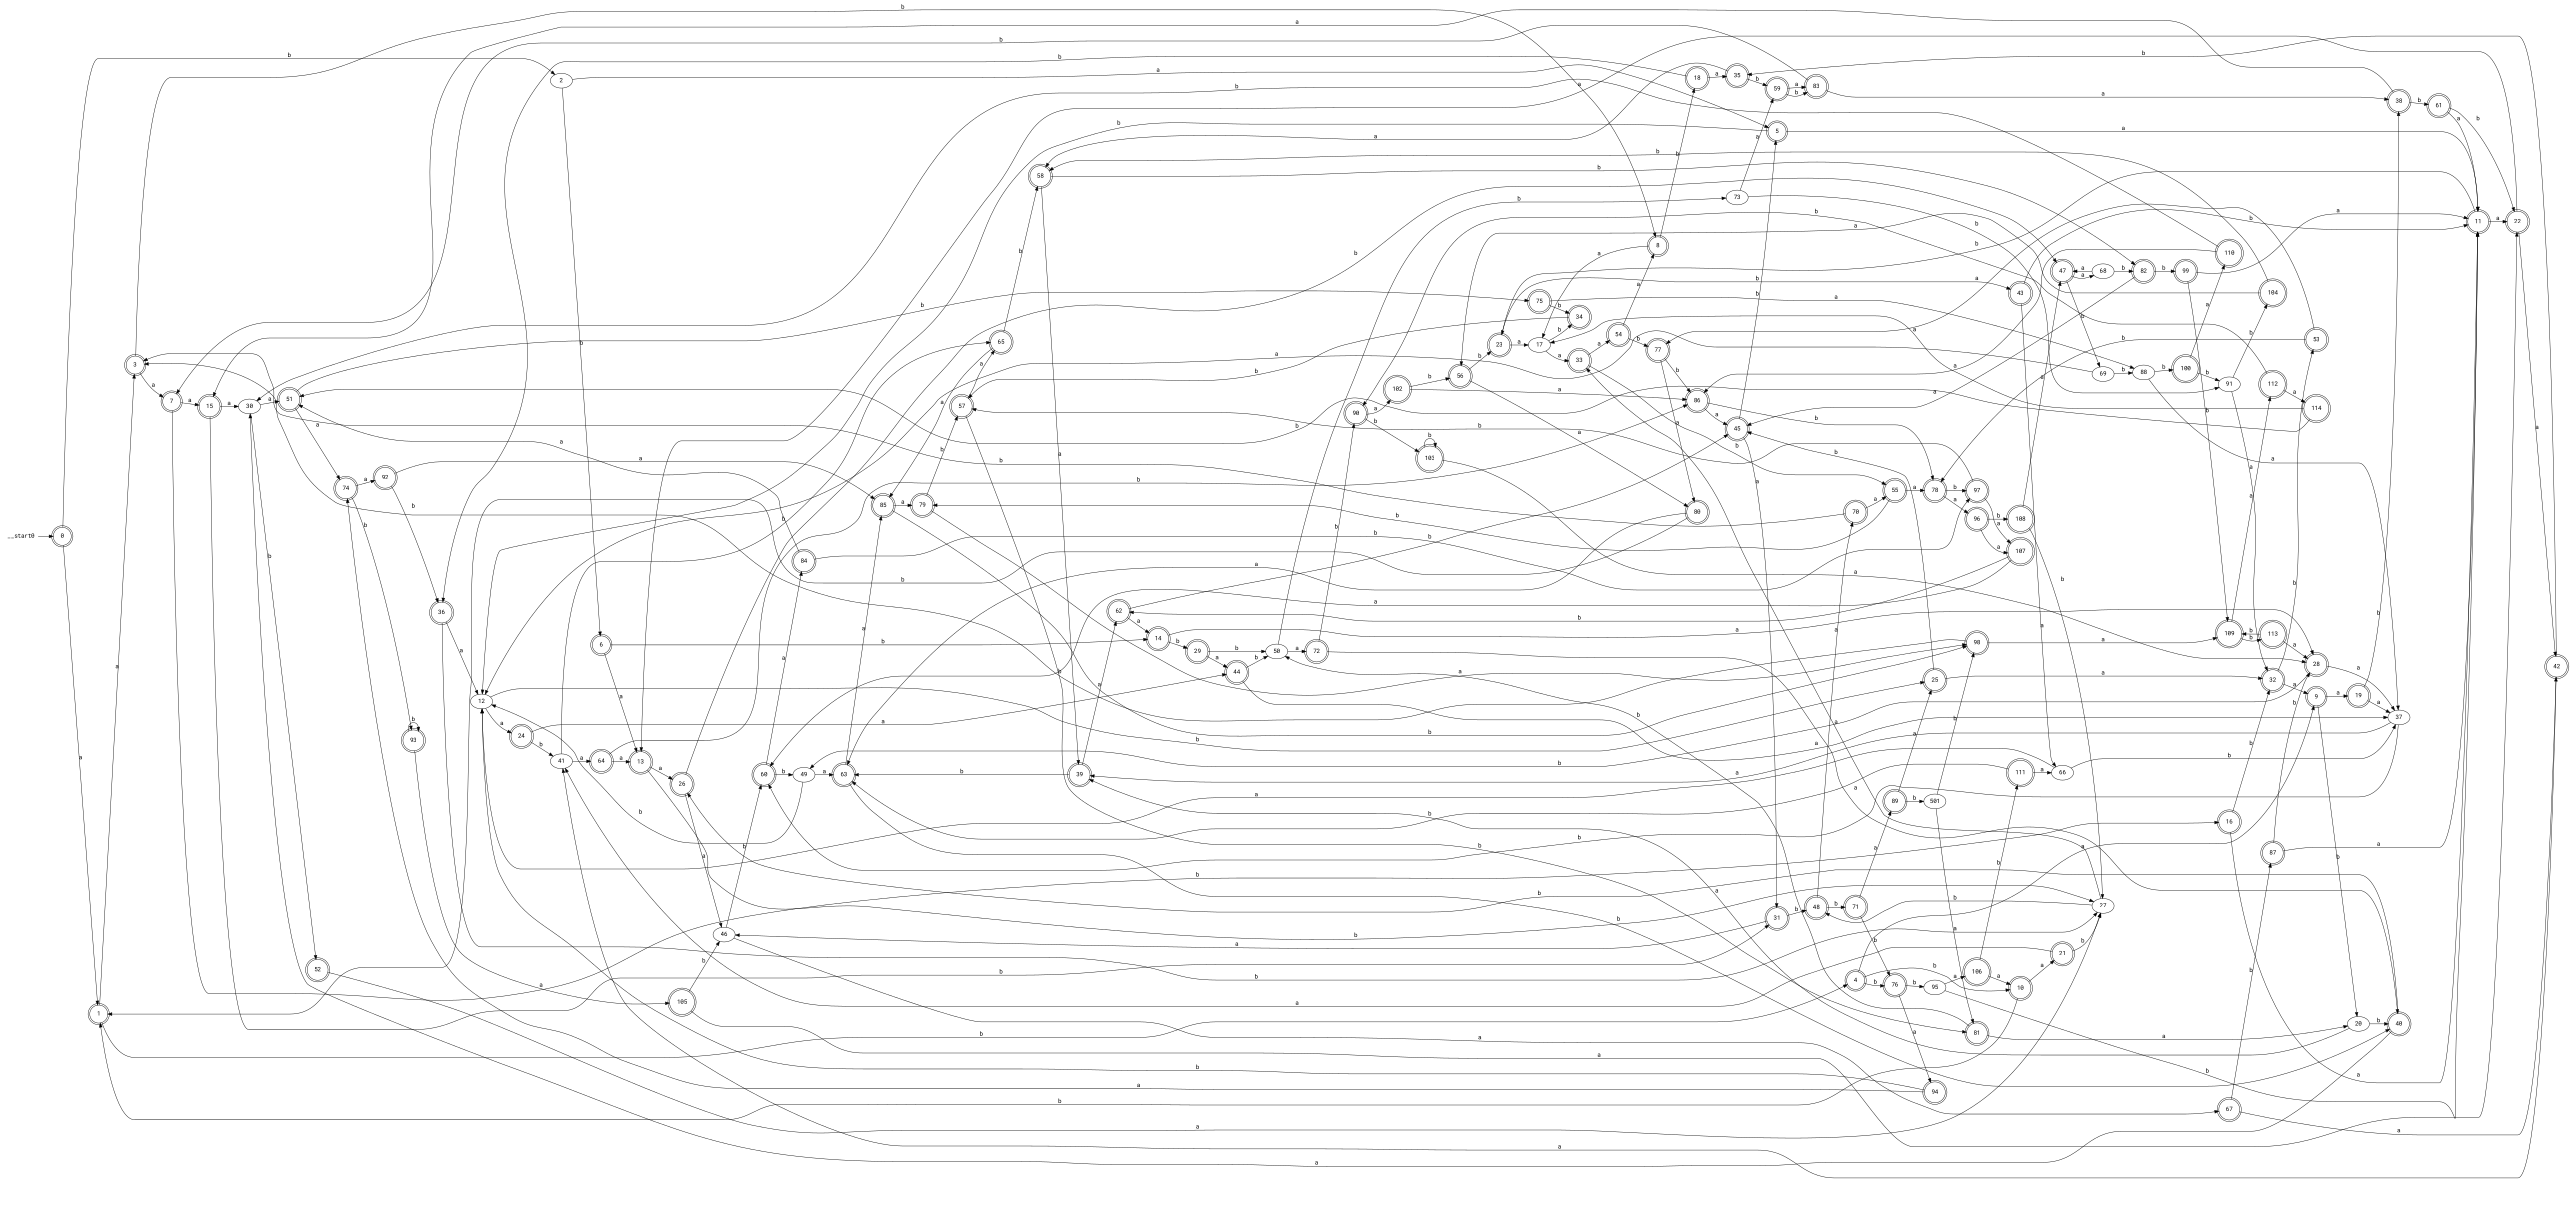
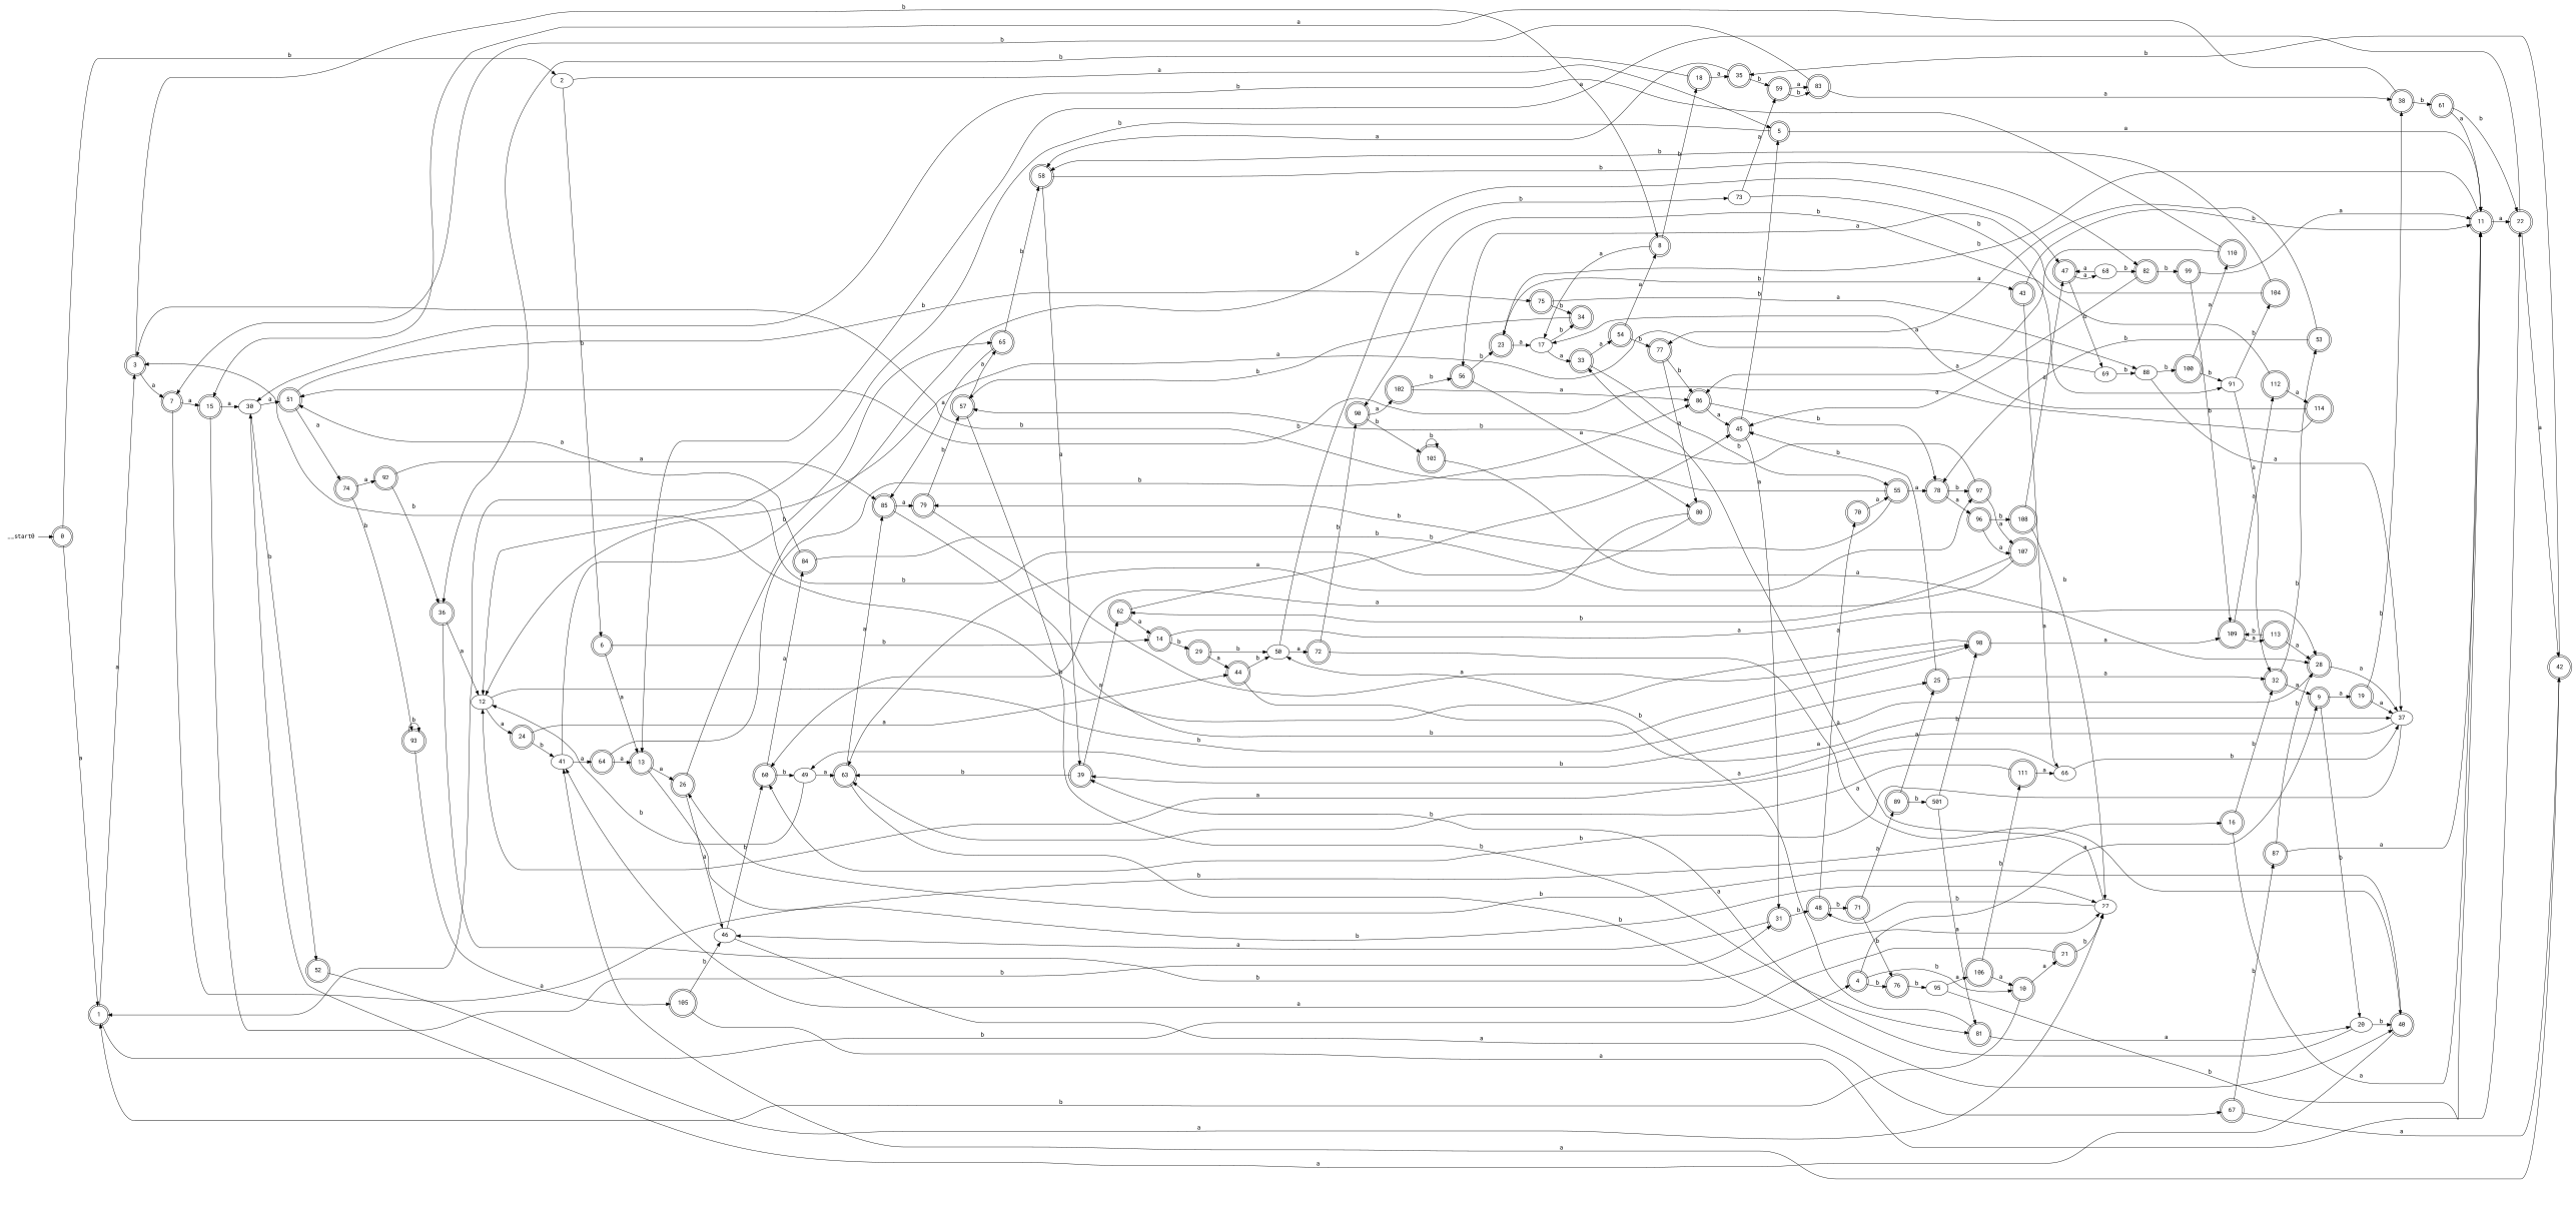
  digraph {
    fontname="Roboto Mono"
    rankdir=LR
    node [fontname="Roboto Mono" shape=doublecircle]
    edge [fontname="Roboto Mono"]
    __start0 [shape=none]
    0
    1
    2 [shape=""]
    3
    4
    5
    6
    7
    8
    9
    10
    76
    11
    12 [shape=""]
    13
    14
    15
    16
    17 [shape=""]
    18
    19
    20 [shape=""]
    21
    22
    23
    24
    25
    26
    27 [shape=""]
    28
    29
    30 [shape=""]
    31
    32
    33
    34
    35
    36
    37 [shape=""]
    38
    39
    40
    41 [shape=""]
    42
    43
    44
    45
    46 [shape=""]
    47
    48
    49 [shape=""]
    50 [shape=""]
    51
    52
    53
    54
    55
    57
    58
    59
    60
    61
    62
    63
    64
    65
    66 [shape=""]
    67
    68 [shape=""]
    69 [shape=""]
    70
    71
    72
    73 [shape=""]
    74
    75
    77
    78
    79
    56
    80
    81
    82
    83
    84
    85
    86
    87
    88 [shape=""]
    89
    90
    91 [shape=""]
    92
    93
-   94
    95 [shape=""]
    96
    97
    98
    99
    100
    n103 [label=501 shape=""]
    102
    103
    104
    105
    106
    107
    108
    109
    110
    111
    112
    113
    114
    __start0 -> 0
    0 -> 1 [label=a]
    0 -> 2 [label=b]
    1 -> 3 [label=a]
    1 -> 4 [label=b]
    2 -> 5 [label=a]
    2 -> 6 [label=b]
    3 -> 7 [label=a]
    3 -> 8 [label=b]
    4 -> 9 [label=a]
    4 -> 10 [label=b]
    4 -> 76 [label=b]
    5 -> 11 [label=a]
    5 -> 12 [label=b]
    6 -> 13 [label=a]
    6 -> 14 [label=b]
    7 -> 15 [label=a]
    7 -> 16 [label=b]
    8 -> 17 [label=a]
    8 -> 18 [label=b]
    9 -> 19 [label=a]
    9 -> 20 [label=b]
    10 -> 1 [label=b]
    10 -> 21 [label=a]
-   76 -> 94 [label=a]
    76 -> 95 [label=b]
    11 -> 22 [label=a]
    11 -> 23 [label=b]
    12 -> 24 [label=a]
    12 -> 25 [label=b]
    13 -> 26 [label=a]
    13 -> 27 [label=b]
    14 -> 28 [label=a]
    14 -> 29 [label=b]
    15 -> 30 [label=a]
    15 -> 31 [label=b]
    16 -> 11 [label=a]
    16 -> 32 [label=b]
    17 -> 33 [label=a]
    17 -> 34 [label=b]
    18 -> 35 [label=a]
    18 -> 36 [label=b]
    19 -> 37 [label=a]
    19 -> 38 [label=b]
    20 -> 39 [label=a]
    20 -> 40 [label=b]
    21 -> 27 [label=b]
    21 -> 41 [label=a]
    22 -> 13 [label=a]
    22 -> 42 [label=a]
    23 -> 17 [label=a]
    23 -> 43 [label=b]
    24 -> 41 [label=b]
    24 -> 44 [label=a]
    25 -> 32 [label=a]
    25 -> 45 [label=b]
    26 -> 46 [label=a]
    26 -> 47 [label=b]
    27 -> 33 [label=a]
    27 -> 48 [label=b]
    28 -> 37 [label=a]
    28 -> 49 [label=b]
    29 -> 44 [label=a]
    29 -> 50 [label=b]
    30 -> 51 [label=a]
    30 -> 52 [label=b]
    31 -> 46 [label=a]
    31 -> 48 [label=b]
    32 -> 9 [label=a]
    32 -> 53 [label=b]
    33 -> 54 [label=a]
    33 -> 55 [label=b]
    34 -> 57 [label=b]
    35 -> 58 [label=a]
    35 -> 59 [label=b]
    36 -> 12 [label=a]
    36 -> 27 [label=b]
    37 -> 39 [label=a]
    37 -> 60 [label=b]
    38 -> 15 [label=a]
    38 -> 61 [label=b]
    39 -> 62 [label=a]
    39 -> 63 [label=b]
    40 -> 26 [label=b]
    40 -> 30 [label=a]
    41 -> 64 [label=a]
    41 -> 65 [label=b]
    42 -> 35 [label=b]
    42 -> 41 [label=a]
    43 -> 11 [label=b]
    43 -> 66 [label=a]
    44 -> 37 [label=a]
    44 -> 50 [label=b]
    45 -> 5 [label=b]
    45 -> 31 [label=a]
    46 -> 60 [label=b]
    46 -> 67 [label=a]
    47 -> 68 [label=a]
    47 -> 69 [label=b]
    48 -> 70 [label=a]
    48 -> 71 [label=b]
    49 -> 12 [label=b]
    49 -> 63 [label=a]
    50 -> 72 [label=a]
    50 -> 73 [label=b]
    51 -> 74 [label=a]
    51 -> 75 [label=b]
    52 -> 27 [label=a]
    53 -> 77 [label=a]
    53 -> 78 [label=b]
    54 -> 8 [label=a]
    54 -> 77 [label=b]
    55 -> 78 [label=a]
    55 -> 79 [label=b]
    57 -> 65 [label=a]
    57 -> 81 [label=b]
    58 -> 39 [label=a]
    58 -> 82 [label=b]
    59 -> 83 [label=a]
    59 -> 83 [label=b]
    60 -> 49 [label=b]
    60 -> 84 [label=a]
    61 -> 11 [label=a]
    61 -> 22 [label=b]
    62 -> 14 [label=a]
    62 -> 45 [label=b]
    63 -> 40 [label=b]
    63 -> 85 [label=a]
    64 -> 13 [label=a]
    64 -> 86 [label=b]
    65 -> 58 [label=b]
    65 -> 85 [label=a]
    66 -> 12 [label=a]
    66 -> 37 [label=b]
    67 -> 42 [label=a]
    67 -> 87 [label=b]
    68 -> 47 [label=a]
    68 -> 82 [label=b]
    69 -> 12 [label=a]
    69 -> 88 [label=b]
-   70 -> 3 [label=b]
+   55 -> 3 [label=b]
    70 -> 55 [label=a]
    71 -> 76 [label=b]
    71 -> 89 [label=a]
    72 -> 40 [label=a]
    72 -> 90 [label=b]
    73 -> 59 [label=a]
    73 -> 91 [label=b]
    74 -> 92 [label=a]
    74 -> 93 [label=b]
    75 -> 34 [label=b]
    75 -> 88 [label=a]
    77 -> 80 [label=a]
    77 -> 86 [label=b]
    78 -> 96 [label=a]
    78 -> 97 [label=b]
    79 -> 57 [label=b]
    79 -> 98 [label=a]
    56 -> 23 [label=b]
    56 -> 80 [label=a]
    80 -> 1 [label=b]
    80 -> 63 [label=a]
    81 -> 20 [label=a]
    81 -> 50 [label=b]
    82 -> 45 [label=a]
    82 -> 99 [label=b]
    83 -> 7 [label=b]
    83 -> 38 [label=a]
    84 -> 51 [label=a]
    84 -> 97 [label=b]
    85 -> 79 [label=a]
    85 -> 98 [label=b]
    86 -> 45 [label=a]
    86 -> 78 [label=b]
    87 -> 11 [label=a]
    87 -> 28 [label=b]
    88 -> 37 [label=a]
    88 -> 100 [label=b]
    89 -> 25 [label=a]
    89 -> n103 [label=b]
    90 -> 102 [label=a]
    90 -> 103 [label=b]
    91 -> 32 [label=a]
    91 -> 104 [label=b]
    92 -> 36 [label=b]
    92 -> 85 [label=a]
    93 -> 93 [label=b]
    93 -> 105 [label=a]
-   94 -> 12 [label=b]
-   94 -> 74 [label=a]
    95 -> 11 [label=b]
    95 -> 106 [label=a]
    96 -> 107 [label=a]
    96 -> 108 [label=b]
    97 -> 57 [label=b]
    97 -> 107 [label=a]
    98 -> 3 [label=b]
    98 -> 109 [label=a]
    99 -> 11 [label=a]
    99 -> 109 [label=b]
    100 -> 91 [label=b]
    100 -> 110 [label=a]
    n103 -> 81 [label=a]
    n103 -> 98 [label=b]
    102 -> 56 [label=b]
    102 -> 86 [label=a]
    103 -> 28 [label=a]
    103 -> 103 [label=b]
    104 -> 58 [label=b]
    104 -> 56 [label=a]
    105 -> 22 [label=a]
    105 -> 46 [label=b]
    106 -> 10 [label=a]
    106 -> 111 [label=b]
    107 -> 60 [label=a]
    107 -> 62 [label=b]
    108 -> 27 [label=b]
    108 -> 47 [label=a]
    109 -> 112 [label=a]
-   109 -> 113 [label=b]
+   109 -> 113 [label=a]
    110 -> 30 [label=b]
    110 -> 86 [label=a]
    111 -> 63 [label=b]
    111 -> 66 [label=a]
    112 -> 90 [label=b]
    112 -> 114 [label=a]
    113 -> 28 [label=a]
    113 -> 109 [label=b]
    114 -> 17 [label=a]
    114 -> 51 [label=b]
  }
